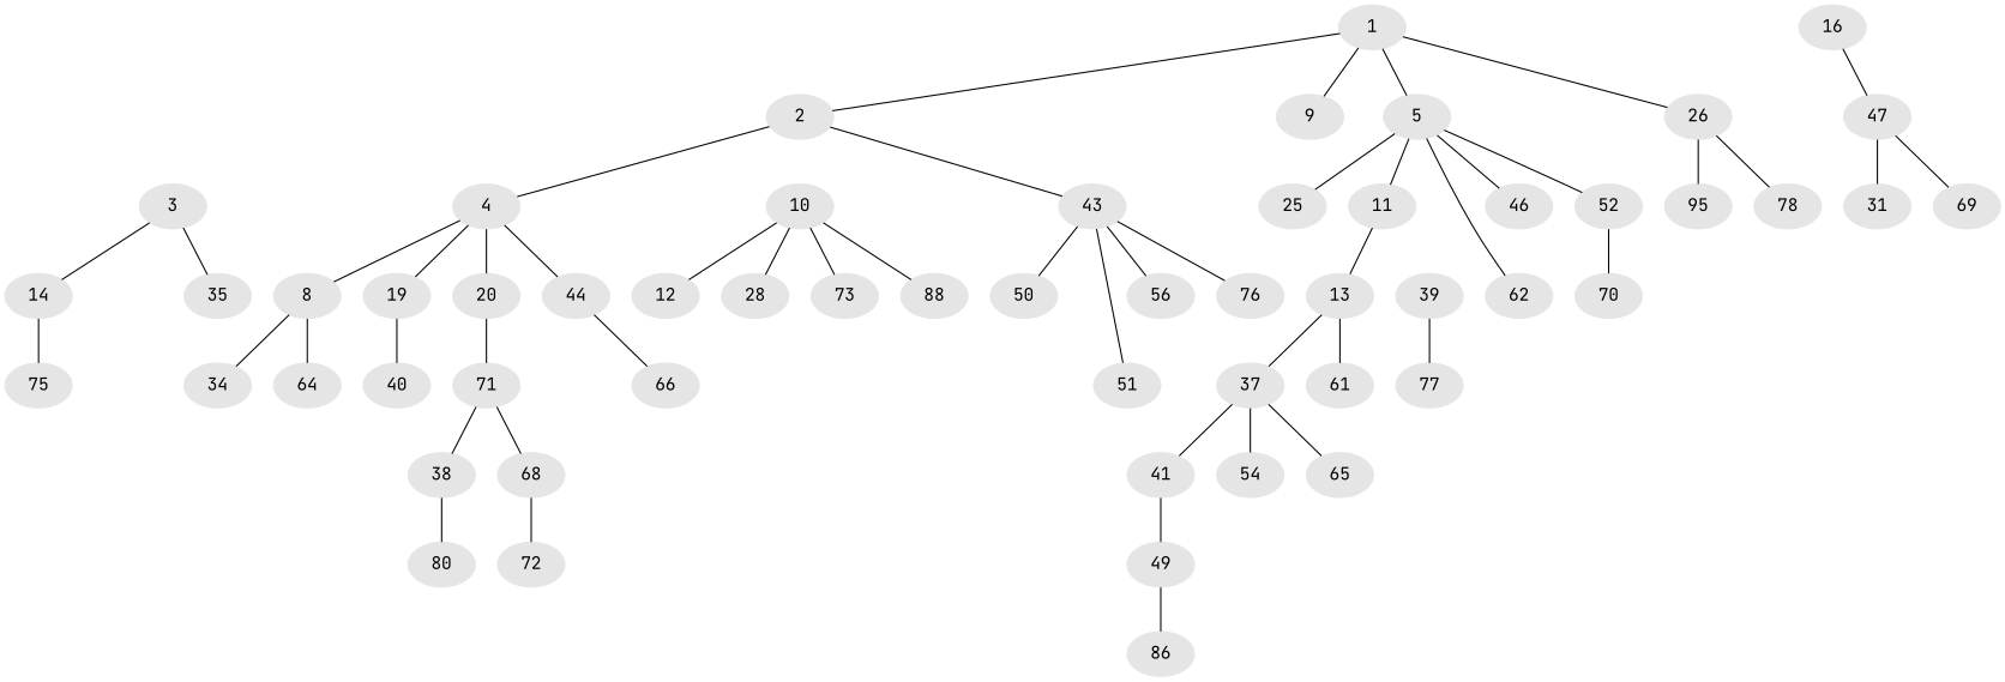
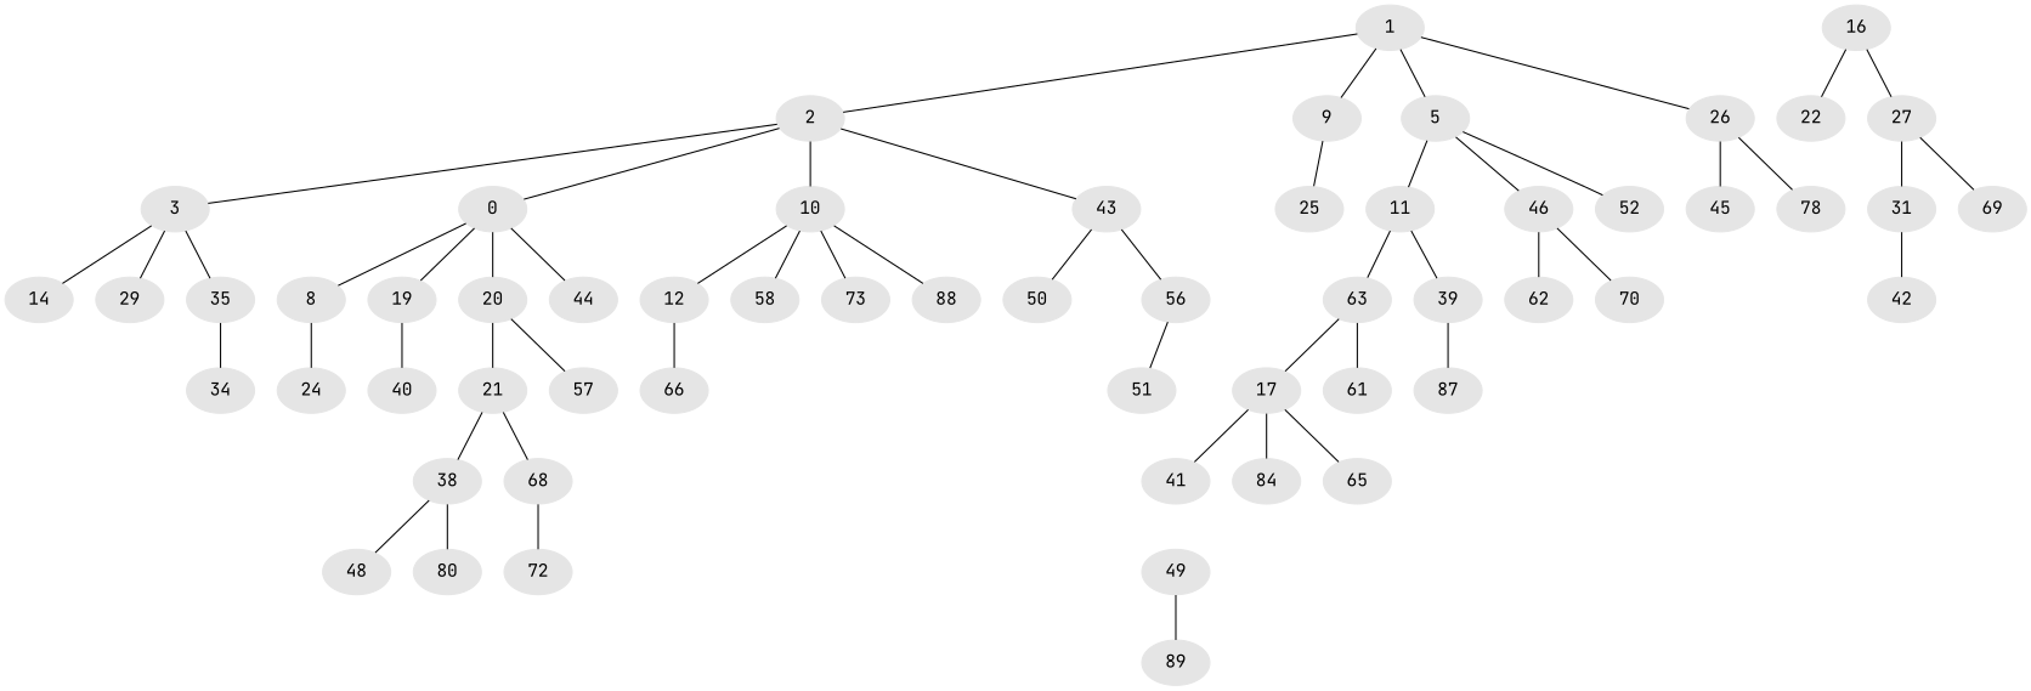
  graph {
    fontname="JetBrains Mono"
    node [color=gray90 fontname="JetBrains Mono" style=filled]
    edge [fontname="JetBrains Mono"]
    2 [super="+33"]
    3 [super="+7"]
-   4 [super="+6"]
+   4 [super="+6" label=0]
    10 [super="+15"]
    43 [super="+71"]
    1
    5
    9
    26
    11
    25 [super="+58"]
    46 [super="+60"]
    52
-   45 [label=95]
+   45
    78
    14 [super="+47"]
+   29
    35 [super="+59"]
    8 [super="+18"]
    19
    20
    44 [super="+82"]
    12 [super="+53"]
-   28
+   28 [label=58]
    73
    n26 [label=88]
    50
    51
    56
-   76
-   75
-   24 [label=64]
+   24
    34
    40
-   21 [super="+32" label=71]
-   13 [super="+37"]
+   21 [super="+32"]
+   57
+   13 [super="+37" label=63]
    39
    62
    70 [super="+85"]
    66 [super="+83"]
    16 [super="+23"]
-   27 [super="+67" label=47]
-   17 [super="+30" label=37]
+   22
+   27 [super="+67"]
+   17 [super="+30"]
    61
-   87 [super="+88" label=77]
+   87 [super="+88"]
    41
-   54
+   54 [label=84]
    65 [super="+74"]
    31
    69
    49 [super="+55"]
    38 [super="+64"]
    68 [super="+79"]
+   48 [super="+63"]
    80 [super="+84"]
    72
-   86
+   42 [super="+77"]
+   86 [label=89]
+   2 -- 3
    2 -- 4
+   2 -- 10
    2 -- 43
    3 -- 14
+   3 -- 29
    3 -- 35
    4 -- 8
    4 -- 19
    4 -- 20
    4 -- 44
    10 -- 12
    10 -- 28
    10 -- 73
    10 -- n26
    43 -- 50
-   43 -- 51
+   56 -- 51
    43 -- 56
-   43 -- 76
    1 -- 2
    1 -- 5
    1 -- 9
    1 -- 26
    5 -- 11
-   5 -- 25
+   9 -- 25
    5 -- 46
    5 -- 52
    26 -- 45
    26 -- 78
    11 -- 13
-   5 -- 62
-   52 -- 70
-   14 -- 75
+   11 -- 39
+   46 -- 62
+   46 -- 70
    8 -- 24
-   8 -- 34
+   35 -- 34
    19 -- 40
    20 -- 21
-   44 -- 66
+   20 -- 57
+   12 -- 66
    21 -- 38
    21 -- 68
    13 -- 17
    13 -- 61
    39 -- 87
+   16 -- 22
    16 -- 27
    27 -- 31
    27 -- 69
    17 -- 41
    17 -- 54
    17 -- 65
-   41 -- 49
+   31 -- 42
    49 -- 86
+   38 -- 48
    38 -- 80
    68 -- 72
  }
